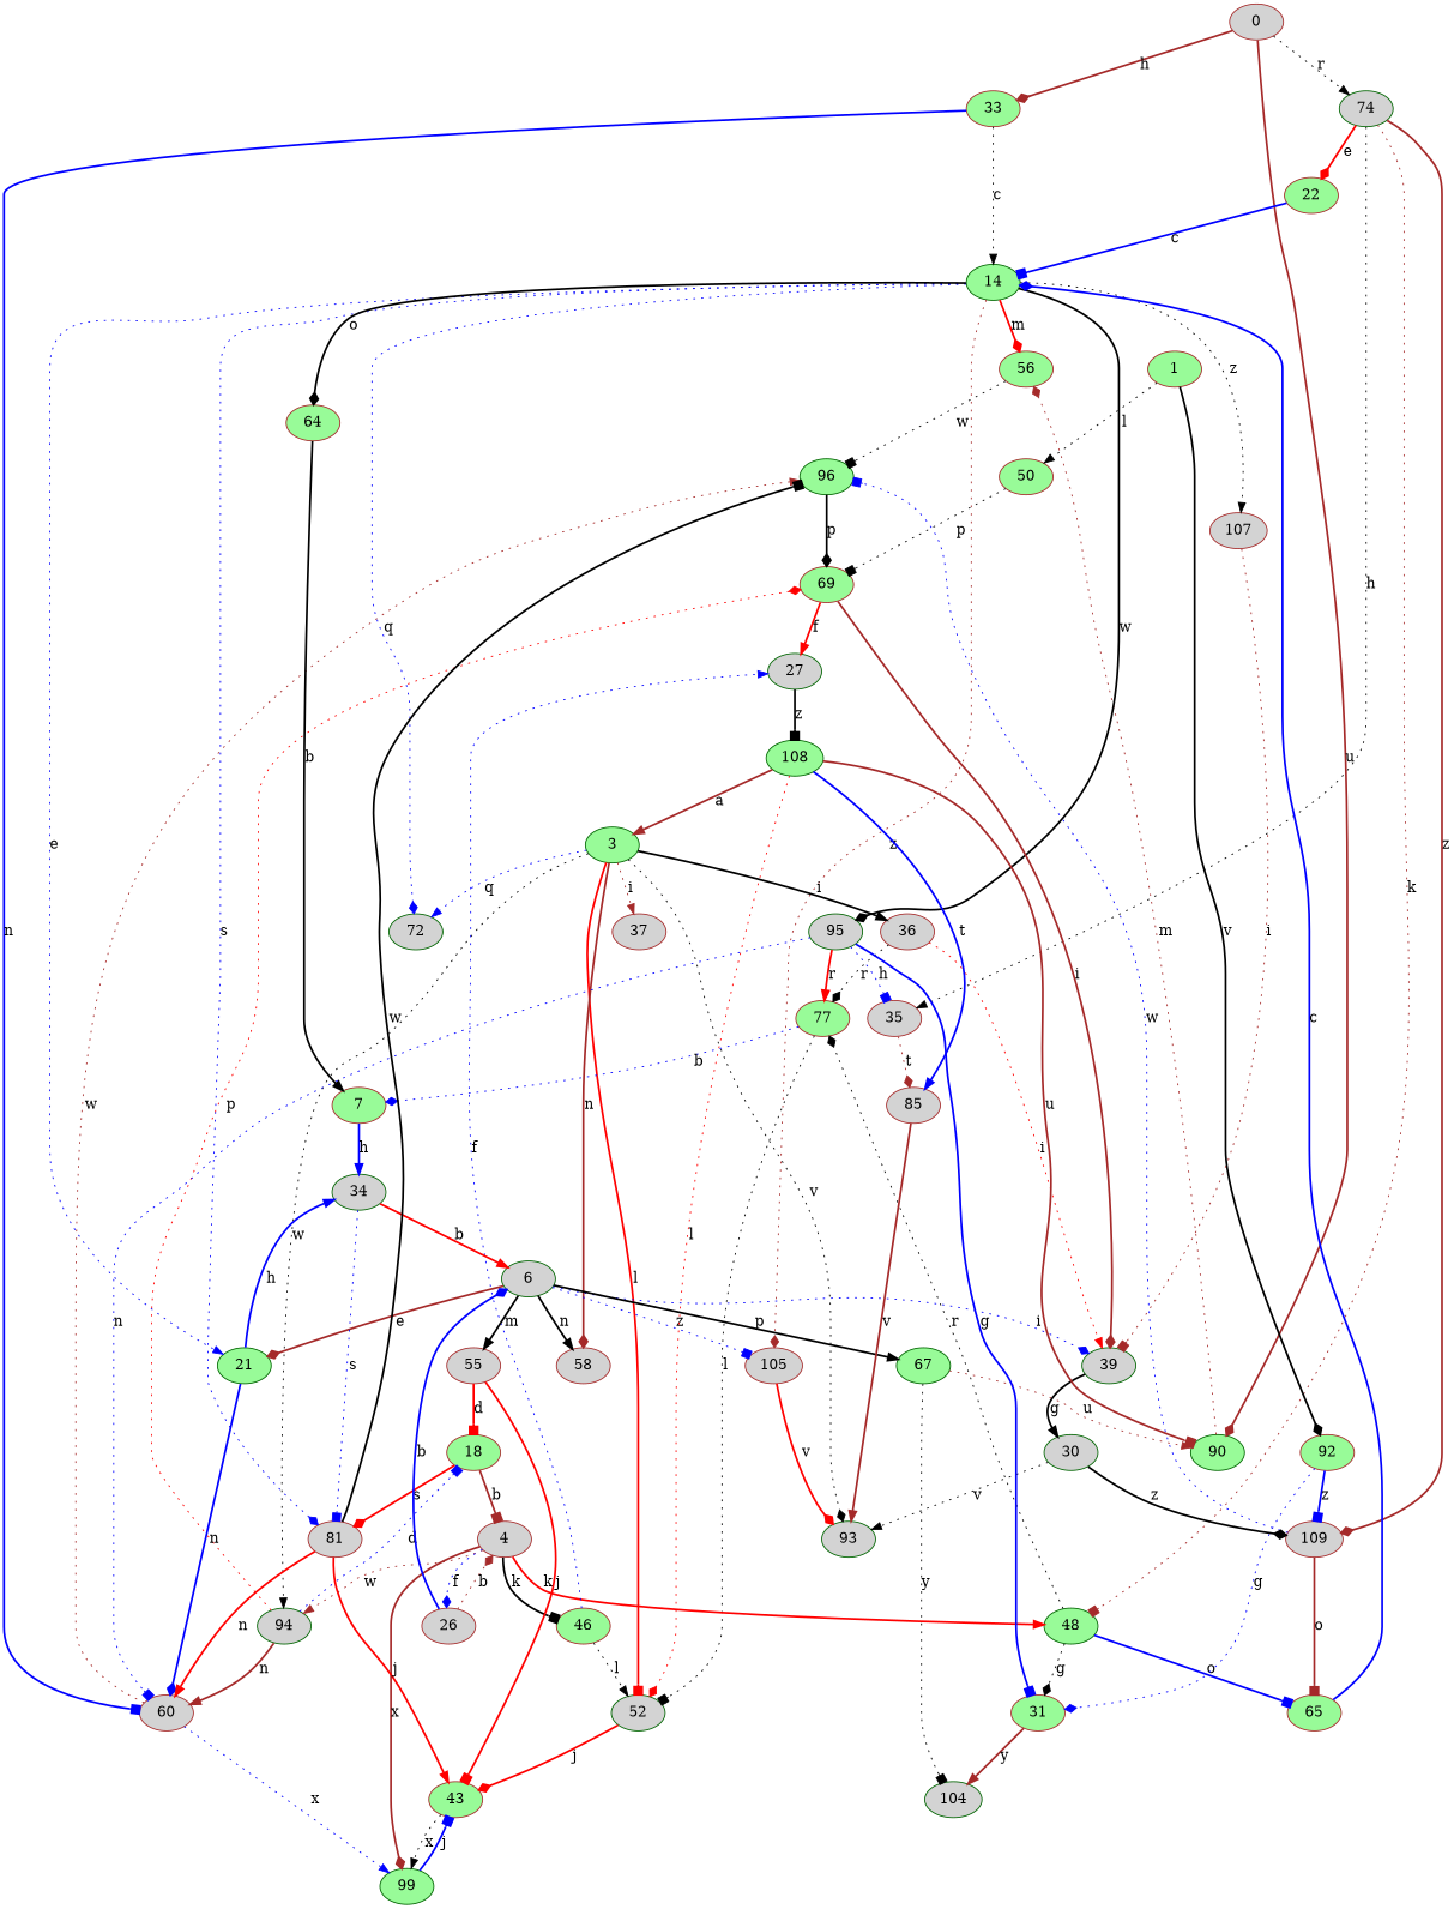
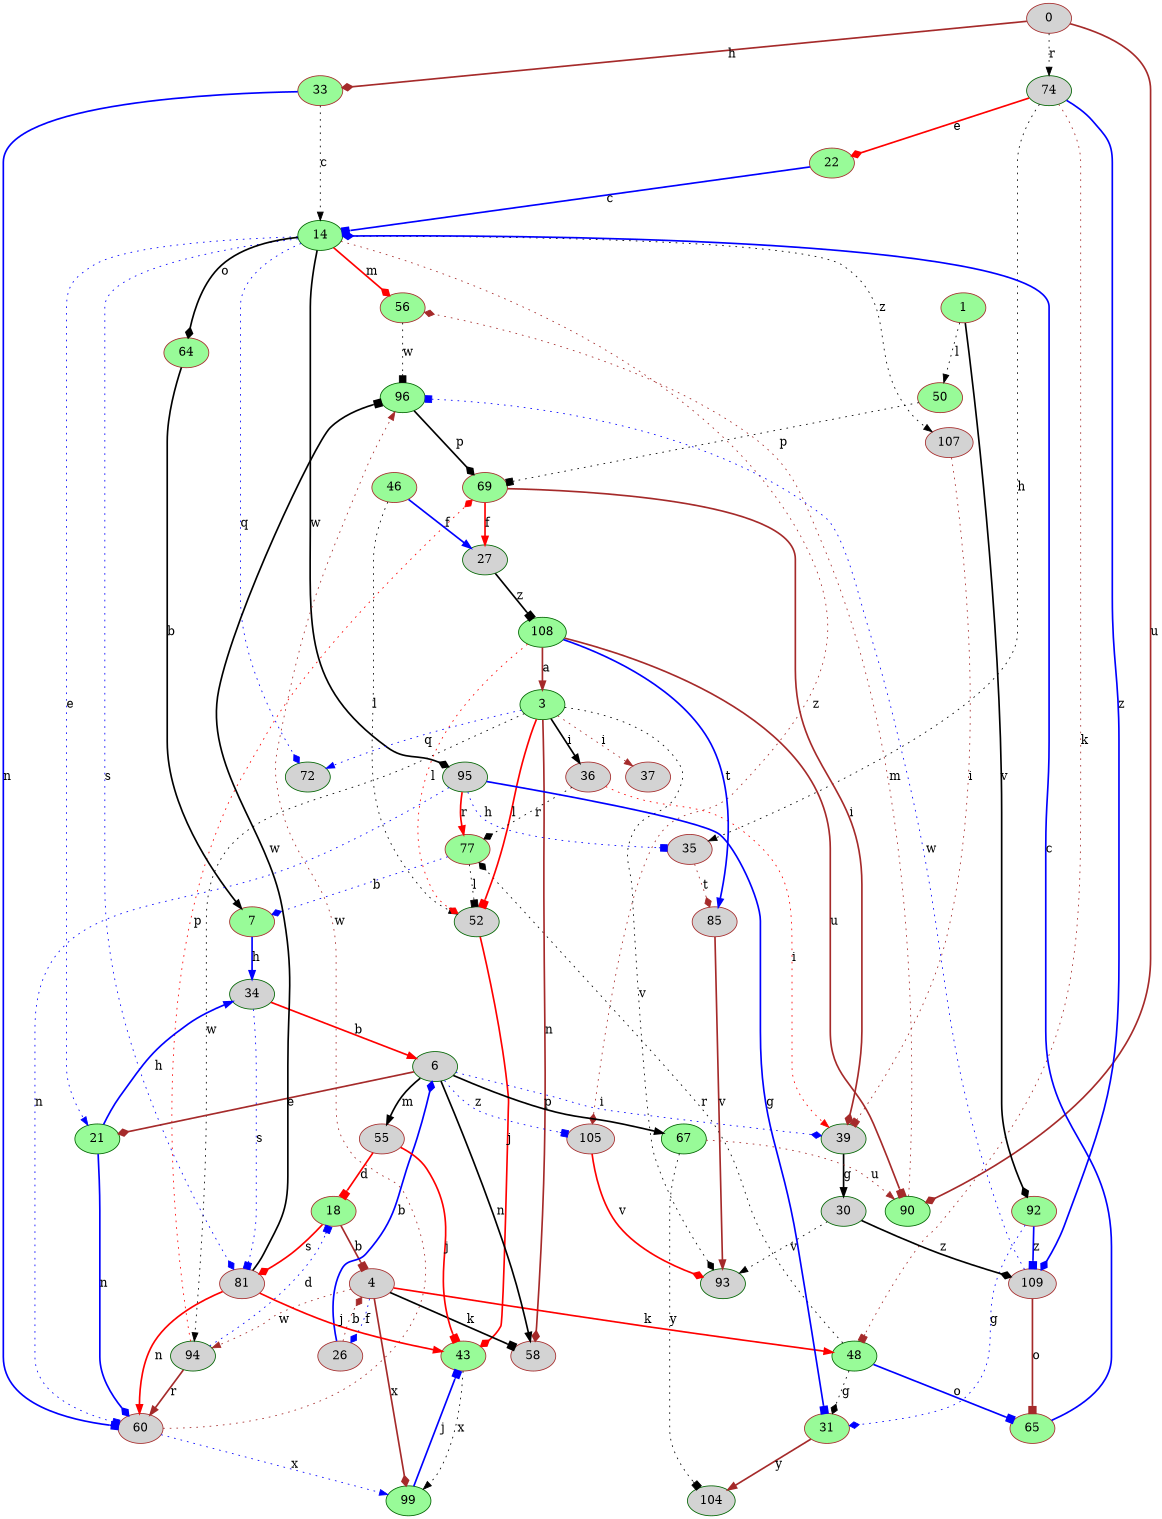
  strict digraph {
    node [color=brown fillcolor=lightgrey style=filled]
    edge [arrowhead=normal color=black style=bold]
    33 [fillcolor=palegreen]
    0
    74 [color=darkgreen]
    90 [color=darkgreen fillcolor=palegreen]
    14 [color=darkgreen fillcolor=palegreen]
    60
    48 [color=darkgreen fillcolor=palegreen]
    22 [fillcolor=palegreen]
    109
    35
    56 [fillcolor=palegreen]
    1 [fillcolor=palegreen]
    50 [fillcolor=palegreen]
    92 [fillcolor=palegreen]
    69 [fillcolor=palegreen]
    31 [fillcolor=palegreen]
    3 [color=darkgreen fillcolor=palegreen]
    36
    37
    52 [color=darkgreen]
    58
    72 [color=darkgreen]
    93 [color=darkgreen]
    94 [color=darkgreen]
    39 [color=darkgreen]
    77 [fillcolor=palegreen]
    43 [fillcolor=palegreen]
    18 [fillcolor=palegreen]
    4
    26
    n31 [fillcolor=palegreen label=46]
    99 [color=darkgreen fillcolor=palegreen]
    6 [color=darkgreen]
    27 [color=darkgreen]
    65 [fillcolor=palegreen]
    21 [color=darkgreen fillcolor=palegreen]
    55
    67 [color=darkgreen fillcolor=palegreen]
    105
    34 [color=darkgreen]
    30 [color=darkgreen]
    104 [color=darkgreen]
    7 [fillcolor=palegreen]
    81
    64 [fillcolor=palegreen]
    95 [color=darkgreen]
    107
    96 [color=darkgreen fillcolor=palegreen]
    108 [color=darkgreen fillcolor=palegreen]
    85
    33 -> 14 [label=c style=dotted]
    33 -> 60 [arrowhead=box color=blue label=n]
    0 -> 33 [arrowhead=diamond color=brown label=h]
    0 -> 74 [label=r style=dotted]
    0 -> 90 [arrowhead=diamond color=brown label=u]
    74 -> 48 [arrowhead=box color=brown label=k style=dotted]
    74 -> 22 [arrowhead=diamond color=red label=e]
-   74 -> 109 [arrowhead=diamond color=brown label=z]
+   74 -> 109 [arrowhead=diamond color=blue label=z]
    74 -> 35 [label=h style=dotted]
    90 -> 56 [arrowhead=diamond color=brown label=m style=dotted]
    14 -> 56 [arrowhead=diamond color=red label=m]
    14 -> 72 [arrowhead=diamond color=blue label=q style=dotted]
    14 -> 21 [color=blue label=e style=dotted]
    14 -> 105 [arrowhead=diamond color=brown label=z style=dotted]
    14 -> 81 [arrowhead=diamond color=blue label=s style=dotted]
    14 -> 64 [arrowhead=diamond label=o]
    14 -> 95 [arrowhead=diamond label=w]
    14 -> 107 [label=z style=dotted]
    60 -> 99 [color=blue label=x style=dotted]
    60 -> 96 [color=brown label=w style=dotted]
    48 -> 31 [arrowhead=diamond label=g style=dotted]
    48 -> 77 [arrowhead=diamond label=r style=dotted]
    48 -> 65 [arrowhead=box color=blue label=o]
    22 -> 14 [arrowhead=box color=blue label=c]
    109 -> 65 [arrowhead=box color=brown label=o]
    109 -> 96 [arrowhead=box color=blue label=w style=dotted]
    35 -> 85 [arrowhead=diamond color=brown label=t style=dotted]
    56 -> 96 [arrowhead=box label=w style=dotted]
    1 -> 50 [label=l style=dotted]
    1 -> 92 [arrowhead=diamond label=v]
    50 -> 69 [arrowhead=box label=p style=dotted]
    92 -> 109 [arrowhead=box color=blue label=z]
    92 -> 31 [arrowhead=diamond color=blue label=g style=dotted]
    69 -> 39 [arrowhead=diamond color=brown label=i]
    69 -> 27 [color=red label=f]
    31 -> 104 [color=brown label=y]
    3 -> 36 [label=i]
    3 -> 37 [color=brown label=i style=dotted]
    3 -> 52 [arrowhead=box color=red label=l]
    3 -> 58 [arrowhead=diamond color=brown label=n]
    3 -> 72 [color=blue label=q style=dotted]
    3 -> 93 [arrowhead=diamond label=v style=dotted]
    3 -> 94 [label=w style=dotted]
    36 -> 39 [color=red label=i style=dotted]
    36 -> 77 [arrowhead=diamond label=r style=dotted]
    52 -> 43 [arrowhead=diamond color=red label=j]
-   94 -> 60 [color=brown label=n]
+   94 -> 60 [color=brown label=r]
    94 -> 69 [arrowhead=diamond color=red label=p style=dotted]
    94 -> 18 [arrowhead=box color=blue label=d style=dotted]
    39 -> 30 [label=g]
    77 -> 52 [arrowhead=box label=l style=dotted]
    77 -> 7 [arrowhead=diamond color=blue label=b style=dotted]
    43 -> 99 [label=x style=dotted]
    18 -> 4 [arrowhead=box color=brown label=b]
    18 -> 81 [arrowhead=diamond color=red label=s]
    4 -> 48 [color=red label=k]
    4 -> 94 [color=brown label=w style=dotted]
    4 -> 26 [arrowhead=diamond color=blue label=f style=dotted]
-   4 -> n31 [arrowhead=box label=k]
+   4 -> 58 [arrowhead=box label=k]
    4 -> 99 [arrowhead=diamond color=brown label=x]
    26 -> 4 [arrowhead=diamond color=brown label=b style=dotted]
    26 -> 6 [arrowhead=diamond color=blue label=b]
    n31 -> 52 [label=l style=dotted]
-   n31 -> 27 [color=blue label=f style=dotted]
+   n31 -> 27 [color=blue label=f]
    99 -> 43 [arrowhead=box color=blue label=j]
    6 -> 58 [label=n]
    6 -> 39 [arrowhead=diamond color=blue label=i style=dotted]
    6 -> 21 [arrowhead=diamond color=brown label=e]
    6 -> 55 [label=m]
    6 -> 67 [label=p]
    6 -> 105 [arrowhead=box color=blue label=z style=dotted]
    27 -> 108 [arrowhead=box label=z]
    65 -> 14 [arrowhead=diamond color=blue label=c]
    21 -> 60 [arrowhead=diamond color=blue label=n]
    21 -> 34 [color=blue label=h]
    55 -> 43 [arrowhead=box color=red label=j]
    55 -> 18 [arrowhead=box color=red label=d]
    67 -> 90 [color=brown label=u style=dotted]
    67 -> 104 [arrowhead=box label=y style=dotted]
    105 -> 93 [arrowhead=diamond color=red label=v]
    34 -> 6 [color=red label=b]
    34 -> 81 [arrowhead=box color=blue label=s style=dotted]
    30 -> 109 [arrowhead=diamond label=z]
    30 -> 93 [label=v style=dotted]
    7 -> 34 [color=blue label=h]
    81 -> 60 [color=red label=n]
    81 -> 43 [color=red label=j]
    81 -> 96 [arrowhead=box label=w]
    64 -> 7 [label=b]
    95 -> 60 [arrowhead=box color=blue label=n style=dotted]
    95 -> 35 [arrowhead=box color=blue label=h style=dotted]
    95 -> 31 [arrowhead=box color=blue label=g]
    95 -> 77 [color=red label=r]
    107 -> 39 [arrowhead=box color=brown label=i style=dotted]
    96 -> 69 [arrowhead=diamond label=p]
    108 -> 90 [arrowhead=box color=brown label=u]
    108 -> 3 [color=brown label=a]
    108 -> 52 [arrowhead=diamond color=red label=l style=dotted]
    108 -> 85 [color=blue label=t]
    85 -> 93 [color=brown label=v]
  }
